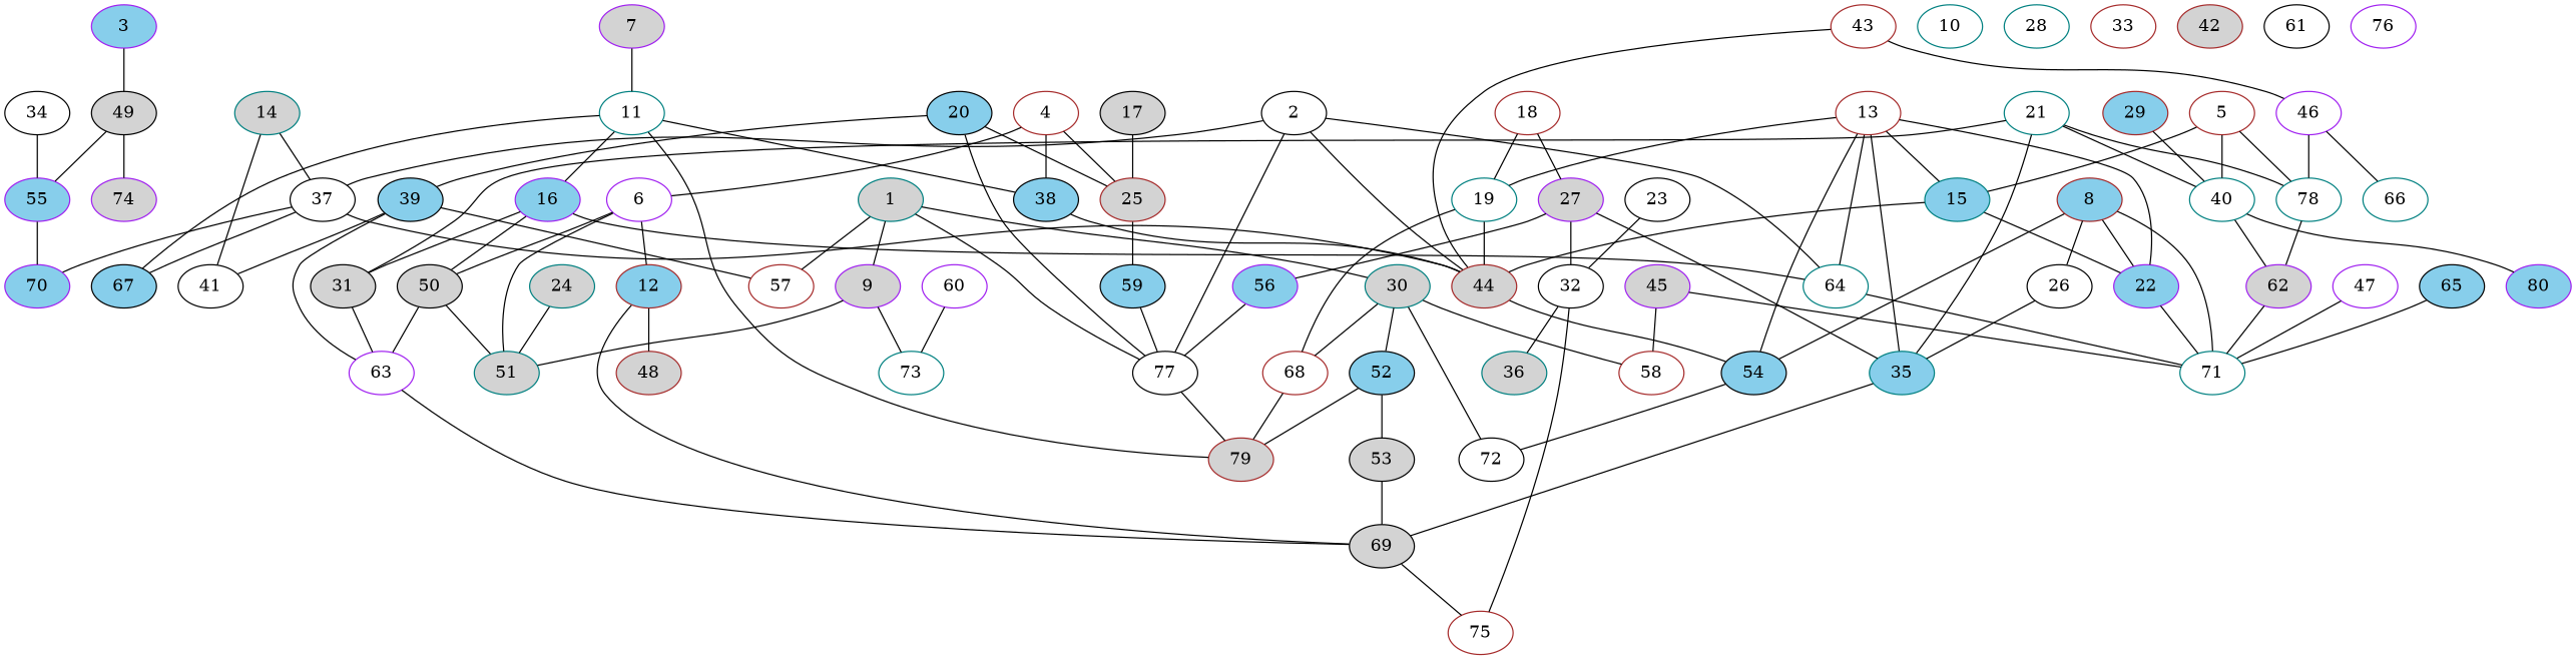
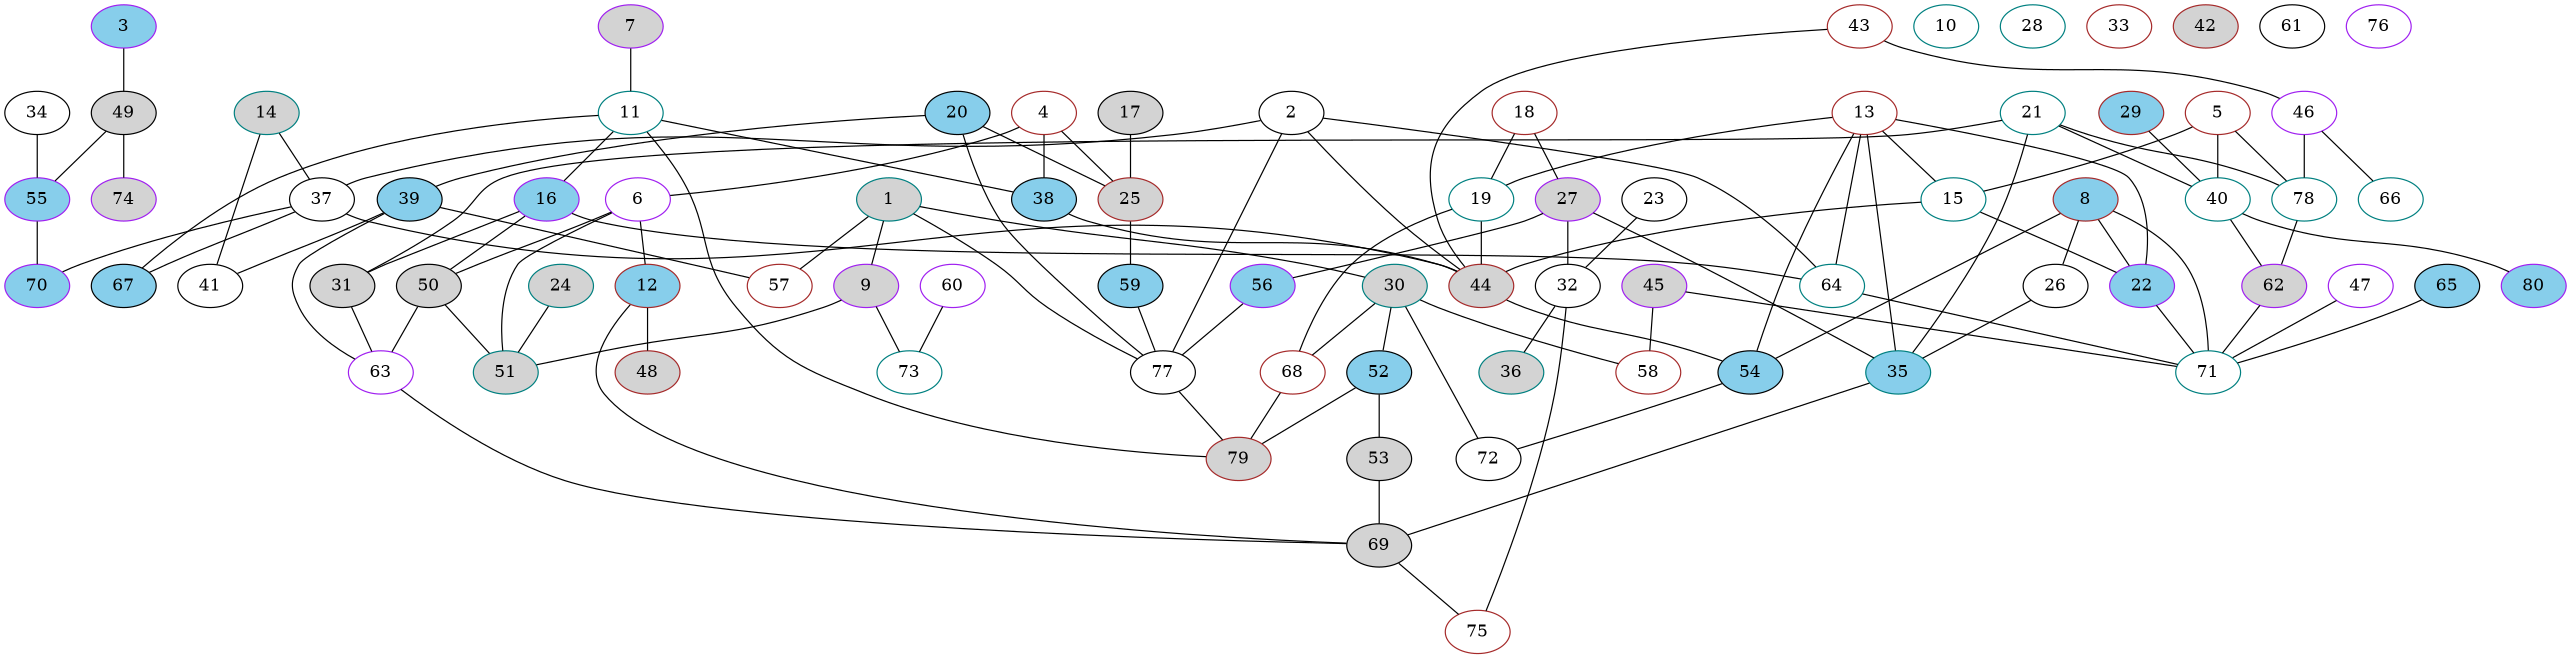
  graph {
    node [color=black fillcolor=white style=filled]
    1 [color=teal fillcolor=lightgrey]
    9 [color=purple fillcolor=lightgrey]
    30 [color=teal fillcolor=lightgrey]
    57 [color=brown]
    77
    51 [color=teal fillcolor=lightgrey]
    73 [color=teal]
    68 [color=brown]
    52 [fillcolor=skyblue]
    58 [color=brown]
    72
    79 [color=brown fillcolor=lightgrey]
    2
    37
    44 [color=brown fillcolor=lightgrey]
    64 [color=teal]
    67 [fillcolor=skyblue]
    70 [color=purple fillcolor=skyblue]
    54 [fillcolor=skyblue]
    71 [color=teal]
    3 [color=purple fillcolor=skyblue]
    49 [fillcolor=lightgrey]
    55 [color=purple fillcolor=skyblue]
    74 [color=purple fillcolor=lightgrey]
    4 [color=brown]
    6 [color=purple]
    25 [color=brown fillcolor=lightgrey]
    38 [fillcolor=skyblue]
    12 [color=brown fillcolor=skyblue]
    50 [fillcolor=lightgrey]
    59 [fillcolor=skyblue]
    5 [color=brown]
-   15 [color=teal fillcolor=skyblue]
+   15 [color=teal]
    40 [color=teal]
    78 [color=teal]
    22 [color=purple fillcolor=skyblue]
    62 [color=purple fillcolor=lightgrey]
    80 [color=purple fillcolor=skyblue]
    48 [color=brown fillcolor=lightgrey]
    69 [fillcolor=lightgrey]
    63 [color=purple]
    7 [color=purple fillcolor=lightgrey]
    11 [color=teal]
    16 [color=purple fillcolor=skyblue]
    8 [color=brown fillcolor=skyblue]
    26
    35 [color=teal fillcolor=skyblue]
    10 [color=teal]
    31 [fillcolor=lightgrey]
    75 [color=brown]
    13 [color=brown]
    19 [color=teal]
    14 [color=teal fillcolor=lightgrey]
    41
    17 [fillcolor=lightgrey]
    18 [color=brown]
    27 [color=purple fillcolor=lightgrey]
    32
    56 [color=purple fillcolor=skyblue]
    20 [fillcolor=skyblue]
    39 [fillcolor=skyblue]
    21 [color=teal]
    23
    36 [color=teal fillcolor=lightgrey]
    24 [color=teal fillcolor=lightgrey]
    28 [color=teal]
    29 [color=brown fillcolor=skyblue]
    53 [fillcolor=lightgrey]
    33 [color=brown]
    34
    42 [color=brown fillcolor=lightgrey]
    43 [color=brown]
    46 [color=purple]
    66 [color=teal]
    45 [color=purple fillcolor=lightgrey]
    47 [color=purple]
    60 [color=purple]
    61
    65 [fillcolor=skyblue]
    76 [color=purple]
    1 -- 9
    1 -- 30
    1 -- 57
    1 -- 77
    9 -- 51
    9 -- 73
    30 -- 68
    30 -- 52
    30 -- 58
    30 -- 72
    77 -- 79
    68 -- 79
    52 -- 79
    52 -- 53
    2 -- 77
    2 -- 37
    2 -- 44
    2 -- 64
    37 -- 44
    37 -- 67
    37 -- 70
    44 -- 54
    64 -- 71
    54 -- 72
    3 -- 49
    49 -- 55
    49 -- 74
    55 -- 70
    4 -- 6
    4 -- 25
    4 -- 38
    6 -- 51
    6 -- 12
    6 -- 50
    25 -- 59
    38 -- 44
    12 -- 48
    12 -- 69
    50 -- 51
    50 -- 63
    59 -- 77
    5 -- 15
    5 -- 40
    5 -- 78
    15 -- 44
    15 -- 22
    40 -- 62
    40 -- 80
    78 -- 62
    22 -- 71
    62 -- 71
    69 -- 75
    63 -- 69
    7 -- 11
    11 -- 79
    11 -- 67
    11 -- 38
    11 -- 16
    16 -- 64
    16 -- 50
    16 -- 31
    8 -- 54
    8 -- 71
    8 -- 22
    8 -- 26
    26 -- 35
    35 -- 69
    31 -- 63
    13 -- 64
    13 -- 54
    13 -- 15
    13 -- 22
    13 -- 35
    13 -- 19
    19 -- 68
    19 -- 44
    14 -- 37
    14 -- 41
    17 -- 25
    18 -- 19
    18 -- 27
    27 -- 35
    27 -- 32
    27 -- 56
    32 -- 75
    32 -- 36
    56 -- 77
    20 -- 77
    20 -- 25
    20 -- 39
    39 -- 57
    39 -- 63
    39 -- 41
    21 -- 40
    21 -- 78
    21 -- 35
    21 -- 31
    23 -- 32
    24 -- 51
    29 -- 40
    53 -- 69
    34 -- 55
    43 -- 44
    43 -- 46
    46 -- 78
    46 -- 66
    45 -- 58
    45 -- 71
    47 -- 71
    60 -- 73
    65 -- 71
  }
